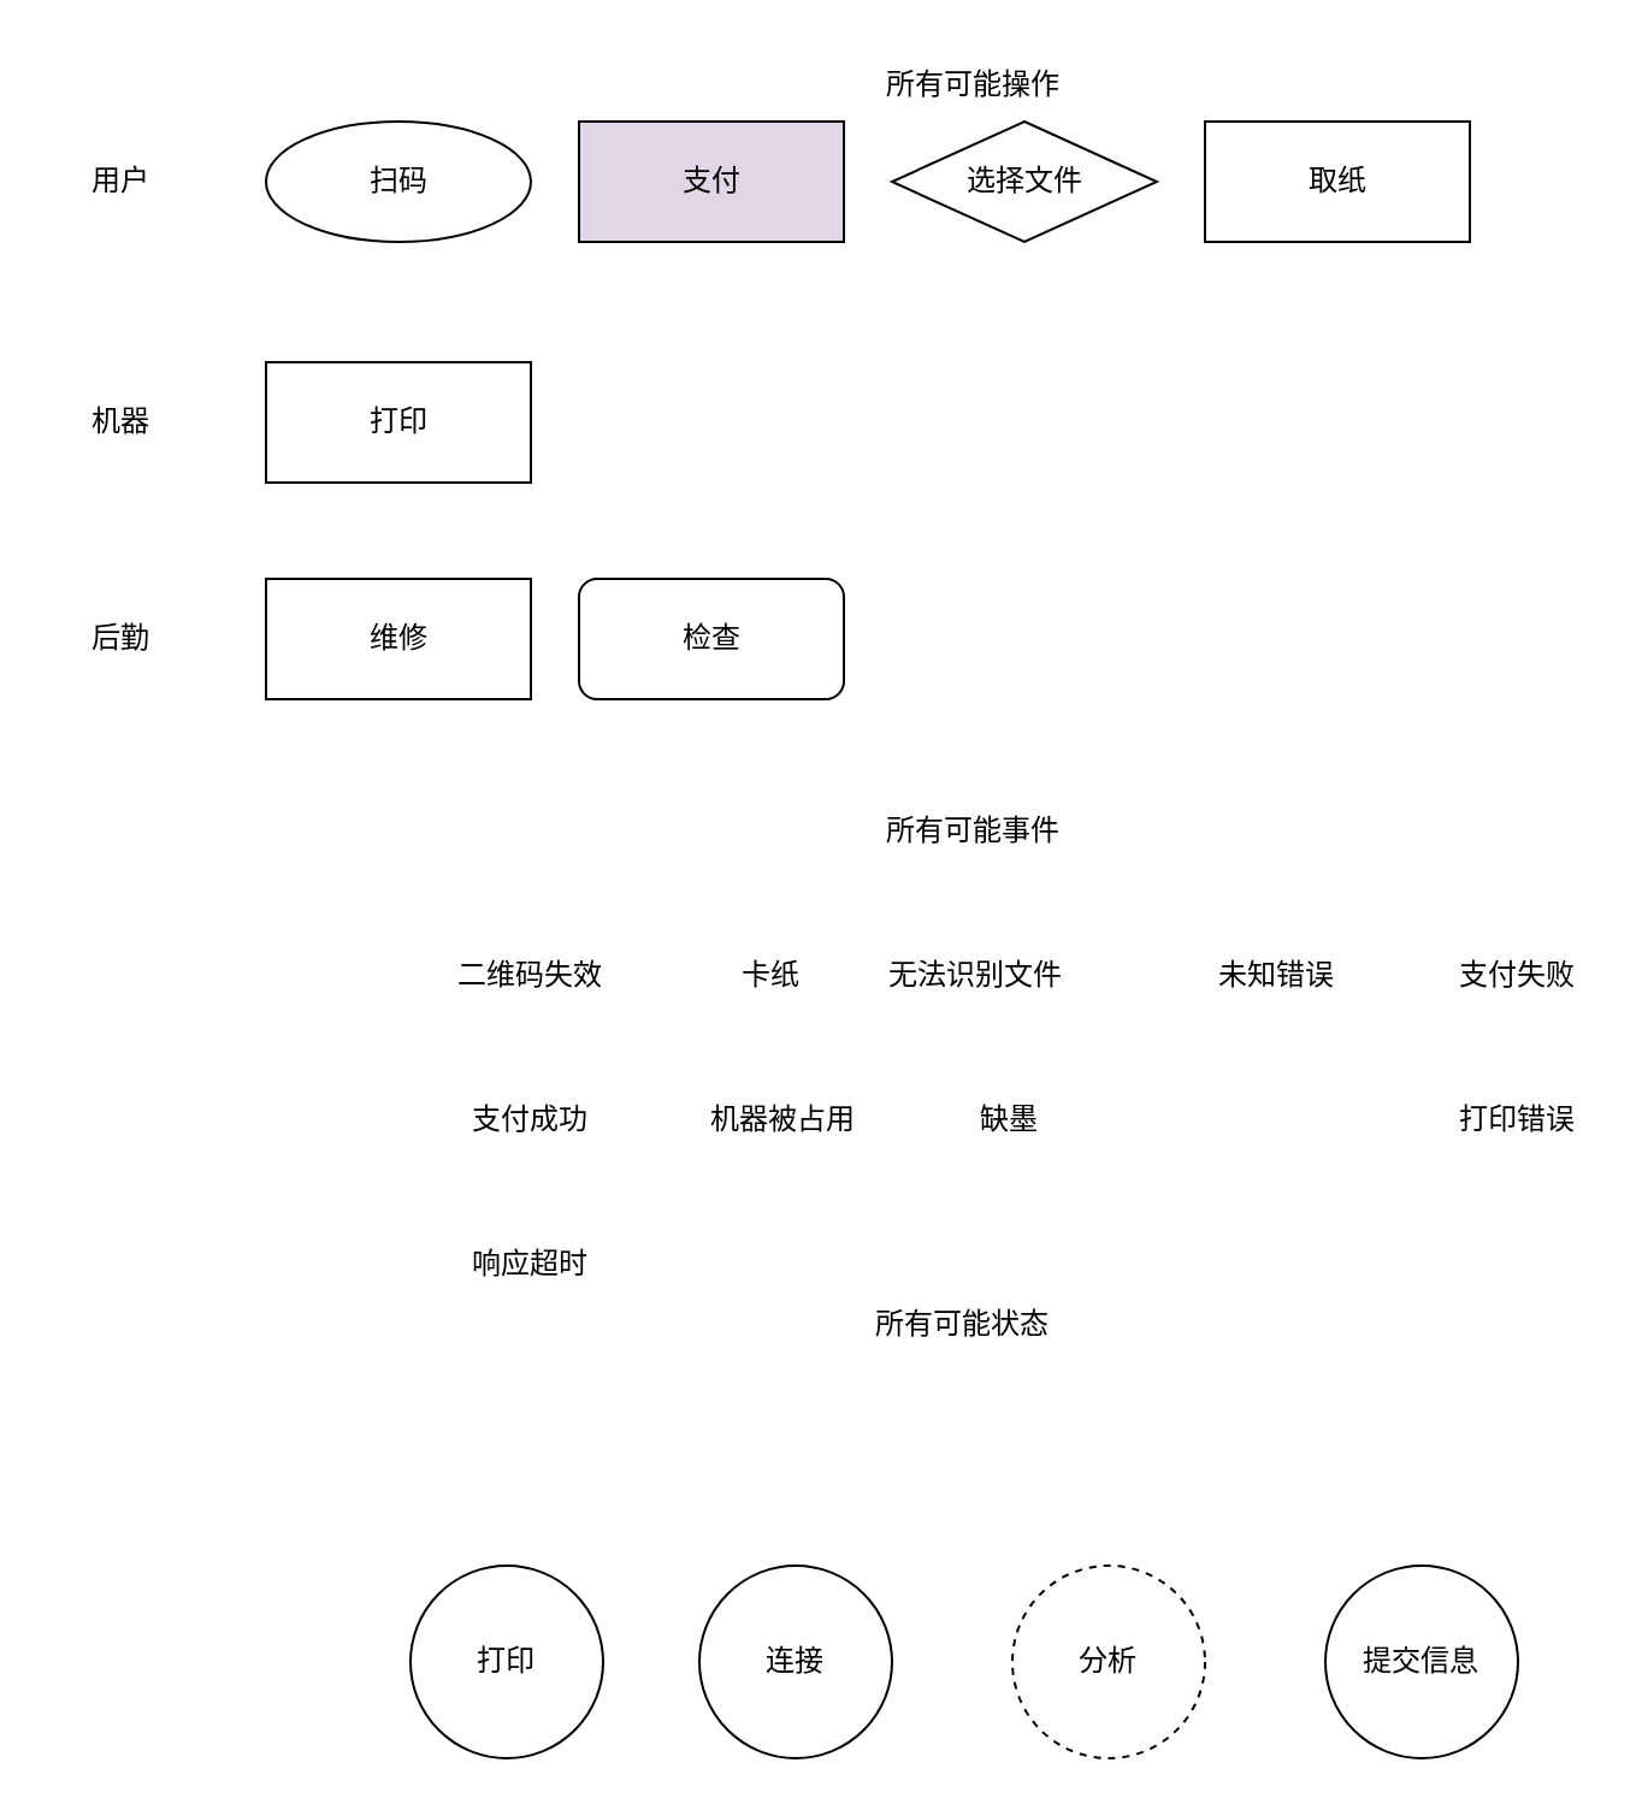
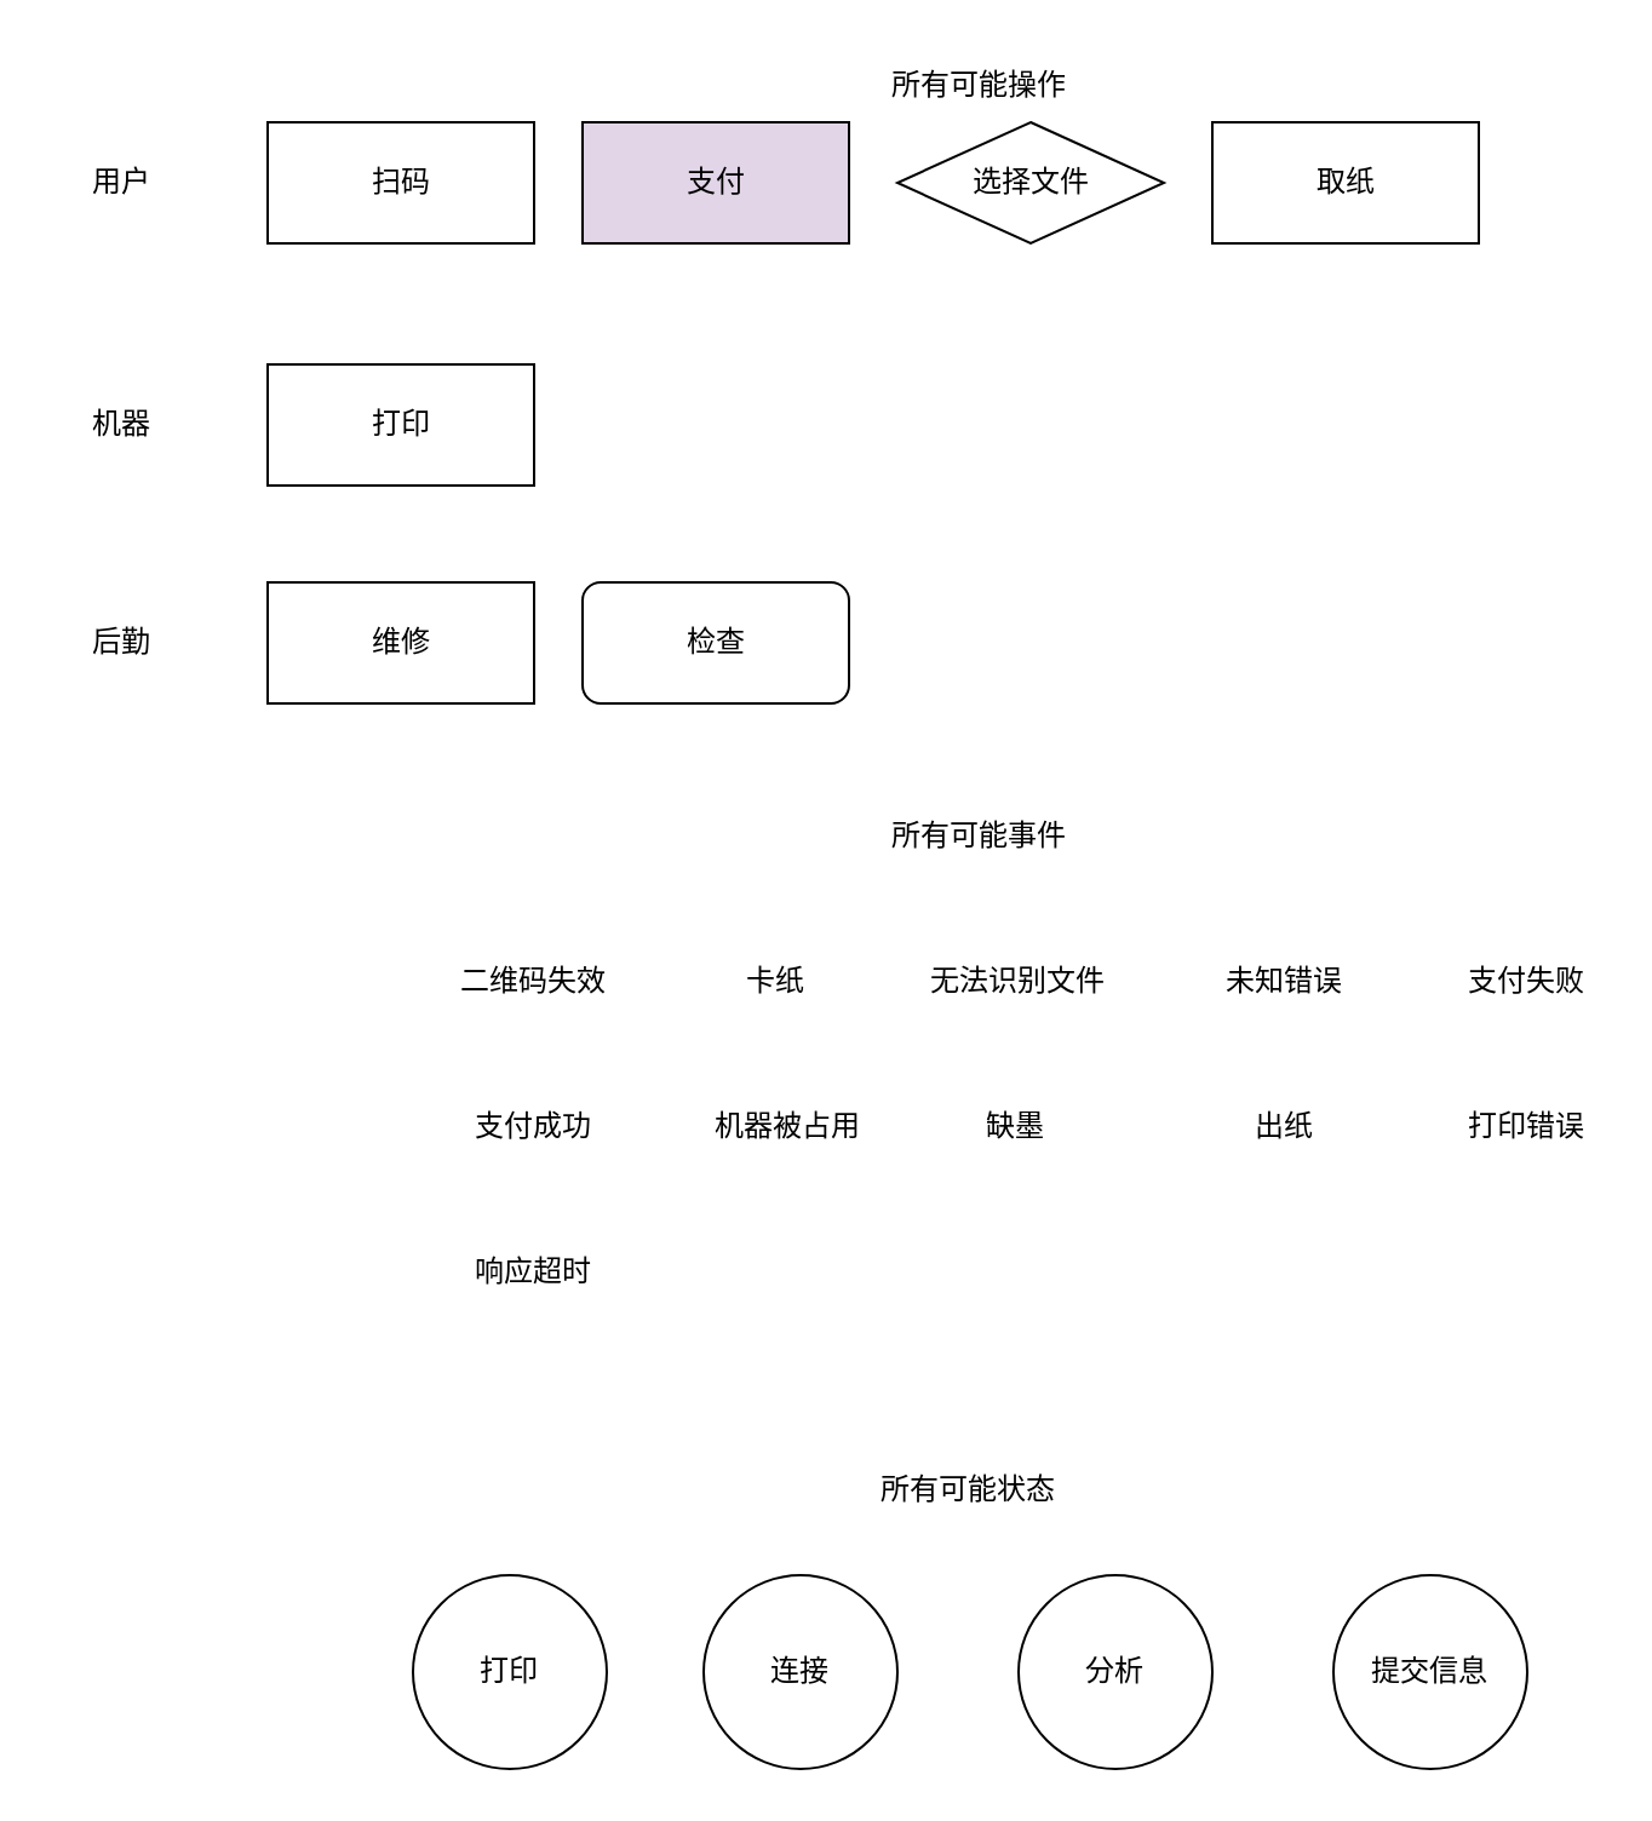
  <mxCell id="0" />
  <mxCell id="1" parent="0" />
  <mxCell id="2" value="所有可能操作" style="text;html=1;strokeColor=none;fillColor=none;align=center;verticalAlign=middle;whiteSpace=wrap;rounded=0;" parent="1" vertex="1"><mxGeometry x="359" y="20" width="90" height="30" as="geometry" /></mxCell>
  <mxCell id="3" value="打印" style="html=1;" parent="1" vertex="1"><mxGeometry x="110" y="150" width="110" height="50" as="geometry" /></mxCell>
- <mxCell id="4" value="扫码" style="ellipse;html=1;" parent="1" vertex="1"><mxGeometry x="110" y="50" width="110" height="50" as="geometry" /></mxCell>
+ <mxCell id="4" value="扫码" style="html=1;" parent="1" vertex="1"><mxGeometry x="110" y="50" width="110" height="50" as="geometry" /></mxCell>
  <mxCell id="5" value="支付" style="html=1;fillColor=#e1d5e7;" parent="1" vertex="1"><mxGeometry x="240" y="50" width="110" height="50" as="geometry" /></mxCell>
  <mxCell id="6" value="选择文件" style="rhombus;html=1;" parent="1" vertex="1"><mxGeometry x="370" y="50" width="110" height="50" as="geometry" /></mxCell>
  <mxCell id="7" value="取纸" style="html=1;" parent="1" vertex="1"><mxGeometry x="500" y="50" width="110" height="50" as="geometry" /></mxCell>
  <mxCell id="8" value="维修" style="html=1;" parent="1" vertex="1"><mxGeometry x="110" y="240" width="110" height="50" as="geometry" /></mxCell>
  <mxCell id="9" value="用户" style="text;html=1;strokeColor=none;fillColor=none;align=center;verticalAlign=middle;whiteSpace=wrap;rounded=0;" parent="1" vertex="1"><mxGeometry x="20" y="60" width="60" height="30" as="geometry" /></mxCell>
  <mxCell id="10" value="机器" style="text;html=1;strokeColor=none;fillColor=none;align=center;verticalAlign=middle;whiteSpace=wrap;rounded=0;" parent="1" vertex="1"><mxGeometry x="20" y="160" width="60" height="30" as="geometry" /></mxCell>
  <mxCell id="11" value="后勤" style="text;html=1;strokeColor=none;fillColor=none;align=center;verticalAlign=middle;whiteSpace=wrap;rounded=0;" parent="1" vertex="1"><mxGeometry x="20" y="250" width="60" height="30" as="geometry" /></mxCell>
  <mxCell id="12" value="检查" style="html=1;rounded=1;" parent="1" vertex="1"><mxGeometry x="240" y="240" width="110" height="50" as="geometry" /></mxCell>
  <mxCell id="13" value="所有可能事件" style="text;html=1;strokeColor=none;fillColor=none;align=center;verticalAlign=middle;whiteSpace=wrap;rounded=0;" parent="1" vertex="1"><mxGeometry x="361" y="330" width="86" height="30" as="geometry" /></mxCell>
  <mxCell id="14" value="二维码失效" style="text;html=1;strokeColor=none;fillColor=none;align=center;verticalAlign=middle;whiteSpace=wrap;rounded=0;" parent="1" vertex="1"><mxGeometry x="180" y="390" width="80" height="30" as="geometry" /></mxCell>
  <mxCell id="15" value="卡纸" style="text;html=1;strokeColor=none;fillColor=none;align=center;verticalAlign=middle;whiteSpace=wrap;rounded=0;" parent="1" vertex="1"><mxGeometry x="290" y="390" width="60" height="30" as="geometry" /></mxCell>
- <mxCell id="16" value="无法识别文件" style="text;html=1;strokeColor=none;fillColor=none;align=center;verticalAlign=middle;whiteSpace=wrap;rounded=0;" parent="1" vertex="1"><mxGeometry x="365" y="390" width="80" height="30" as="geometry" /></mxCell>
+ <mxCell id="16" value="无法识别文件" style="text;html=1;strokeColor=none;fillColor=none;align=center;verticalAlign=middle;whiteSpace=wrap;rounded=0;" parent="1" vertex="1"><mxGeometry x="380" y="390" width="80" height="30" as="geometry" /></mxCell>
  <mxCell id="17" value="未知错误" style="text;html=1;strokeColor=none;fillColor=none;align=center;verticalAlign=middle;whiteSpace=wrap;rounded=0;" parent="1" vertex="1"><mxGeometry x="500" y="390" width="60" height="30" as="geometry" /></mxCell>
  <mxCell id="18" value="支付失败" style="text;html=1;strokeColor=none;fillColor=none;align=center;verticalAlign=middle;whiteSpace=wrap;rounded=0;" parent="1" vertex="1"><mxGeometry x="600" y="390" width="60" height="30" as="geometry" /></mxCell>
  <mxCell id="19" value="支付成功" style="text;html=1;strokeColor=none;fillColor=none;align=center;verticalAlign=middle;whiteSpace=wrap;rounded=0;" parent="1" vertex="1"><mxGeometry x="190" y="450" width="60" height="30" as="geometry" /></mxCell>
  <mxCell id="20" value="机器被占用" style="text;html=1;strokeColor=none;fillColor=none;align=center;verticalAlign=middle;whiteSpace=wrap;rounded=0;" parent="1" vertex="1"><mxGeometry x="290" y="450" width="70" height="30" as="geometry" /></mxCell>
  <mxCell id="21" value="缺墨" style="text;html=1;strokeColor=none;fillColor=none;align=center;verticalAlign=middle;whiteSpace=wrap;rounded=0;" parent="1" vertex="1"><mxGeometry x="389" y="450" width="60" height="30" as="geometry" /></mxCell>
+ <mxCell id="22" value="出纸" style="text;html=1;strokeColor=none;fillColor=none;align=center;verticalAlign=middle;whiteSpace=wrap;rounded=0;" parent="1" vertex="1"><mxGeometry x="500" y="450" width="60" height="30" as="geometry" /></mxCell>
  <mxCell id="23" value="打印错误" style="text;html=1;strokeColor=none;fillColor=none;align=center;verticalAlign=middle;whiteSpace=wrap;rounded=0;" parent="1" vertex="1"><mxGeometry x="600" y="450" width="60" height="30" as="geometry" /></mxCell>
  <mxCell id="24" value="响应超时" style="text;html=1;strokeColor=none;fillColor=none;align=center;verticalAlign=middle;whiteSpace=wrap;rounded=0;" parent="1" vertex="1"><mxGeometry x="190" y="510" width="60" height="30" as="geometry" /></mxCell>
- <mxCell id="25" value="所有可能状态" style="text;html=1;strokeColor=none;fillColor=none;align=center;verticalAlign=middle;whiteSpace=wrap;rounded=0;" parent="1" vertex="1"><mxGeometry x="359" y="535" width="81" height="30" as="geometry" /></mxCell>
+ <mxCell id="25" value="所有可能状态" style="text;html=1;strokeColor=none;fillColor=none;align=center;verticalAlign=middle;whiteSpace=wrap;rounded=0;" parent="1" vertex="1"><mxGeometry x="359" y="600" width="81" height="30" as="geometry" /></mxCell>
  <mxCell id="26" value="打印" style="ellipse;whiteSpace=wrap;html=1;aspect=fixed;" vertex="1" parent="1"><mxGeometry x="170" y="650" width="80" height="80" as="geometry" /></mxCell>
  <mxCell id="27" value="连接" style="ellipse;whiteSpace=wrap;html=1;aspect=fixed;" vertex="1" parent="1"><mxGeometry x="290" y="650" width="80" height="80" as="geometry" /></mxCell>
- <mxCell id="28" value="分析" style="ellipse;whiteSpace=wrap;html=1;aspect=fixed;dashed=1;" vertex="1" parent="1"><mxGeometry x="420" y="650" width="80" height="80" as="geometry" /></mxCell>
+ <mxCell id="28" value="分析" style="ellipse;whiteSpace=wrap;html=1;aspect=fixed;" vertex="1" parent="1"><mxGeometry x="420" y="650" width="80" height="80" as="geometry" /></mxCell>
  <mxCell id="29" value="提交信息" style="ellipse;whiteSpace=wrap;html=1;aspect=fixed;" vertex="1" parent="1"><mxGeometry x="550" y="650" width="80" height="80" as="geometry" /></mxCell>
